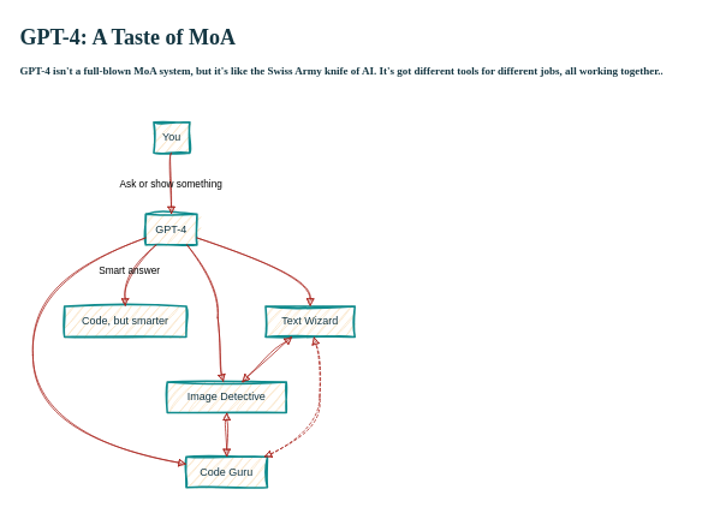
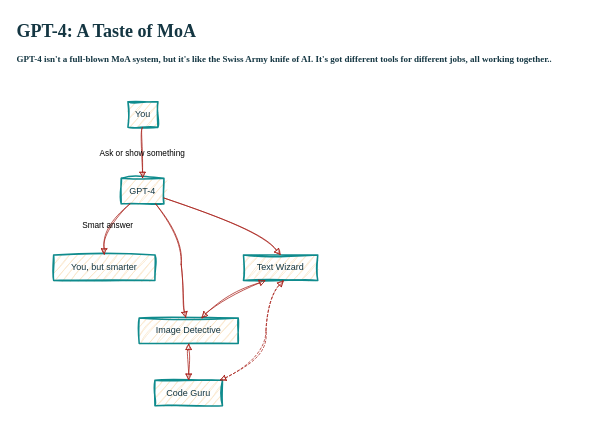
  <mxCell id="0" />
  <mxCell id="1" parent="0" />
  <mxCell id="2" value="GPT-4" style="whiteSpace=wrap;strokeWidth=2;sketch=1;curveFitting=1;jiggle=2;rounded=0;labelBackgroundColor=none;fillColor=#FAE5C7;strokeColor=#0F8B8D;fontColor=#143642;" vertex="1" parent="1"><mxGeometry x="161" y="237" width="57" height="34" as="geometry" /></mxCell>
- <mxCell id="3" value="Text Wizard" style="whiteSpace=wrap;strokeWidth=2;sketch=1;curveFitting=1;jiggle=2;rounded=0;labelBackgroundColor=none;fillColor=#FAE5C7;strokeColor=#0F8B8D;fontColor=#143642;" vertex="1" parent="1"><mxGeometry x="294" y="339" width="99" height="34" as="geometry" /></mxCell>
+ <mxCell id="3" value="Text Wizard" style="whiteSpace=wrap;strokeWidth=2;sketch=1;curveFitting=1;jiggle=2;rounded=0;labelBackgroundColor=none;fillColor=#FAE5C7;strokeColor=#0F8B8D;fontColor=#143642;" vertex="1" parent="1"><mxGeometry x="324" y="339" width="99" height="34" as="geometry" /></mxCell>
  <mxCell id="4" value="Image Detective" style="whiteSpace=wrap;strokeWidth=2;sketch=1;curveFitting=1;jiggle=2;rounded=0;labelBackgroundColor=none;fillColor=#FAE5C7;strokeColor=#0F8B8D;fontColor=#143642;" vertex="1" parent="1"><mxGeometry x="185" y="423" width="132" height="34" as="geometry" /></mxCell>
  <mxCell id="5" value="Code Guru" style="whiteSpace=wrap;strokeWidth=2;sketch=1;curveFitting=1;jiggle=2;rounded=0;labelBackgroundColor=none;fillColor=#FAE5C7;strokeColor=#0F8B8D;fontColor=#143642;" vertex="1" parent="1"><mxGeometry x="206" y="506" width="90" height="34" as="geometry" /></mxCell>
  <mxCell id="6" value="You" style="whiteSpace=wrap;strokeWidth=2;sketch=1;curveFitting=1;jiggle=2;rounded=0;labelBackgroundColor=none;fillColor=#FAE5C7;strokeColor=#0F8B8D;fontColor=#143642;" vertex="1" parent="1"><mxGeometry x="170" y="135" width="40" height="34" as="geometry" /></mxCell>
- <mxCell id="7" value="Code, but smarter" style="whiteSpace=wrap;strokeWidth=2;sketch=1;curveFitting=1;jiggle=2;rounded=0;labelBackgroundColor=none;fillColor=#FAE5C7;strokeColor=#0F8B8D;fontColor=#143642;" vertex="1" parent="1"><mxGeometry x="71" y="339" width="135" height="34" as="geometry" /></mxCell>
+ <mxCell id="7" value="You, but smarter" style="whiteSpace=wrap;strokeWidth=2;sketch=1;curveFitting=1;jiggle=2;rounded=0;labelBackgroundColor=none;fillColor=#FAE5C7;strokeColor=#0F8B8D;fontColor=#143642;" vertex="1" parent="1"><mxGeometry x="71" y="339" width="135" height="34" as="geometry" /></mxCell>
  <mxCell id="8" value="" style="curved=1;startArrow=none;endArrow=block;exitX=1;exitY=0.77;entryX=0.5;entryY=0;rounded=0;sketch=1;curveFitting=1;jiggle=2;labelBackgroundColor=none;fontColor=default;strokeColor=#A8201A;" edge="1" parent="1" source="2" target="3"><mxGeometry relative="1" as="geometry"><Array as="points"><mxPoint x="344" y="305" /></Array></mxGeometry></mxCell>
  <mxCell id="9" value="" style="curved=1;startArrow=none;endArrow=block;exitX=0.8;exitY=0.99;entryX=0.47;entryY=-0.01;rounded=0;sketch=1;curveFitting=1;jiggle=2;labelBackgroundColor=none;fontColor=default;strokeColor=#A8201A;" edge="1" parent="1" source="2" target="4"><mxGeometry relative="1" as="geometry"><Array as="points"><mxPoint x="241" y="305" /><mxPoint x="241" y="398" /></Array></mxGeometry></mxCell>
- <mxCell id="10" value="" style="curved=1;startArrow=none;endArrow=block;exitX=0;exitY=0.77;entryX=0;entryY=0.24;rounded=0;sketch=1;curveFitting=1;jiggle=2;labelBackgroundColor=none;fontColor=default;strokeColor=#A8201A;" edge="1" parent="1" source="2" target="5"><mxGeometry relative="1" as="geometry"><Array as="points"><mxPoint x="36" y="305" /><mxPoint x="36" y="481" /></Array></mxGeometry></mxCell>
  <mxCell id="11" value="" style="curved=1;startArrow=block;endArrow=block;exitX=0.3;exitY=0.99;entryX=0.63;entryY=-0.01;rounded=0;sketch=1;curveFitting=1;jiggle=2;labelBackgroundColor=none;fontColor=default;strokeColor=#A8201A;" edge="1" parent="1" source="3" target="4"><mxGeometry relative="1" as="geometry"><Array as="points"><mxPoint x="293" y="398" /></Array></mxGeometry></mxCell>
  <mxCell id="12" value="" style="curved=1;startArrow=block;endArrow=block;exitX=0.5;exitY=0.97;entryX=0.5;entryY=0;rounded=0;sketch=1;curveFitting=1;jiggle=2;labelBackgroundColor=none;fontColor=default;strokeColor=#A8201A;" edge="1" parent="1" source="4" target="5"><mxGeometry relative="1" as="geometry"><Array as="points" /></mxGeometry></mxCell>
  <mxCell id="13" value="" style="curved=1;startArrow=block;endArrow=block;exitX=0.96;exitY=0;entryX=0.54;entryY=0.99;rounded=0;sketch=1;curveFitting=1;jiggle=2;labelBackgroundColor=none;fontColor=default;strokeColor=#A8201A;dashed=1;" edge="1" parent="1" source="5" target="3"><mxGeometry relative="1" as="geometry"><Array as="points"><mxPoint x="354" y="481" /><mxPoint x="354" y="398" /></Array></mxGeometry></mxCell>
  <mxCell id="14" value="Ask or show something" style="curved=1;startArrow=none;endArrow=block;exitX=0.49;exitY=0.99;entryX=0.5;entryY=0;rounded=0;sketch=1;curveFitting=1;jiggle=2;labelBackgroundColor=none;fontColor=default;strokeColor=#A8201A;" edge="1" parent="1" source="6" target="2"><mxGeometry relative="1" as="geometry"><Array as="points" /></mxGeometry></mxCell>
  <mxCell id="15" value="Smart answer" style="curved=1;startArrow=none;endArrow=block;exitX=0.21;exitY=0.99;entryX=0.5;entryY=0;rounded=0;sketch=1;curveFitting=1;jiggle=2;labelBackgroundColor=none;fontColor=default;strokeColor=#A8201A;" edge="1" parent="1" source="2" target="7"><mxGeometry relative="1" as="geometry"><Array as="points"><mxPoint x="138" y="305" /></Array></mxGeometry></mxCell>
  <mxCell id="16" value="&lt;h1 style=&quot;margin-top: 0px;&quot;&gt;GPT-4: A Taste of MoA&lt;/h1&gt;&lt;p&gt;&lt;b&gt;GPT-4 isn't a full-blown MoA system, but it's like the Swiss Army knife of AI. It's got different tools for different jobs, all working together..&lt;/b&gt;&lt;/p&gt;" style="text;html=1;whiteSpace=wrap;overflow=hidden;rounded=0;fontFamily=Architects Daughter;fontSource=https%3A%2F%2Ffonts.googleapis.com%2Fcss%3Ffamily%3DArchitects%2BDaughter;fontColor=#143642;" vertex="1" parent="1"><mxGeometry x="20" y="20" width="763" height="120" as="geometry" /></mxCell>
